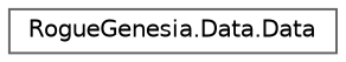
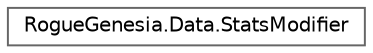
  digraph {
    rankdir=LR
-   n1 [color=grey40 fillcolor=white fontname=Helvetica fontsize=10 height=0.2 label="RogueGenesia.Data.Data" shape=box style=filled width=0.4]
+   n1 [color=grey40 fillcolor=white fontname=Helvetica fontsize=10 height=0.2 label="RogueGenesia.Data.StatsModifier" shape=box style=filled width=0.4]
  }
